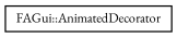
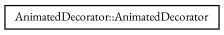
  digraph {
    rankdir=LR
    fontname="EB Garamond"
-   n1 [color=black fillcolor=white fontname="EB Garamond" fontsize=10 height=0.2 label="FAGui::AnimatedDecorator" shape=record style=filled width=0.4]
+   n1 [color=black fillcolor=white fontname="EB Garamond" fontsize=10 height=0.2 label="AnimatedDecorator::AnimatedDecorator" shape=record style=filled width=0.4]
  }
